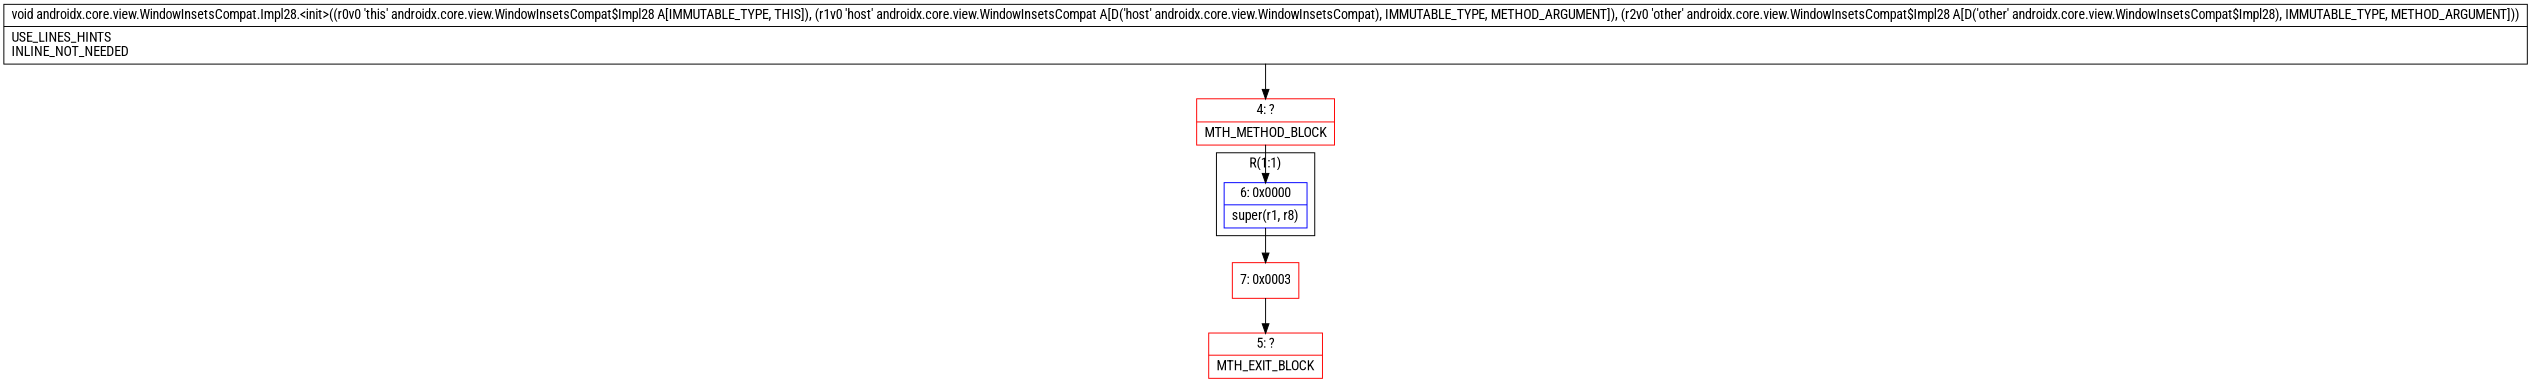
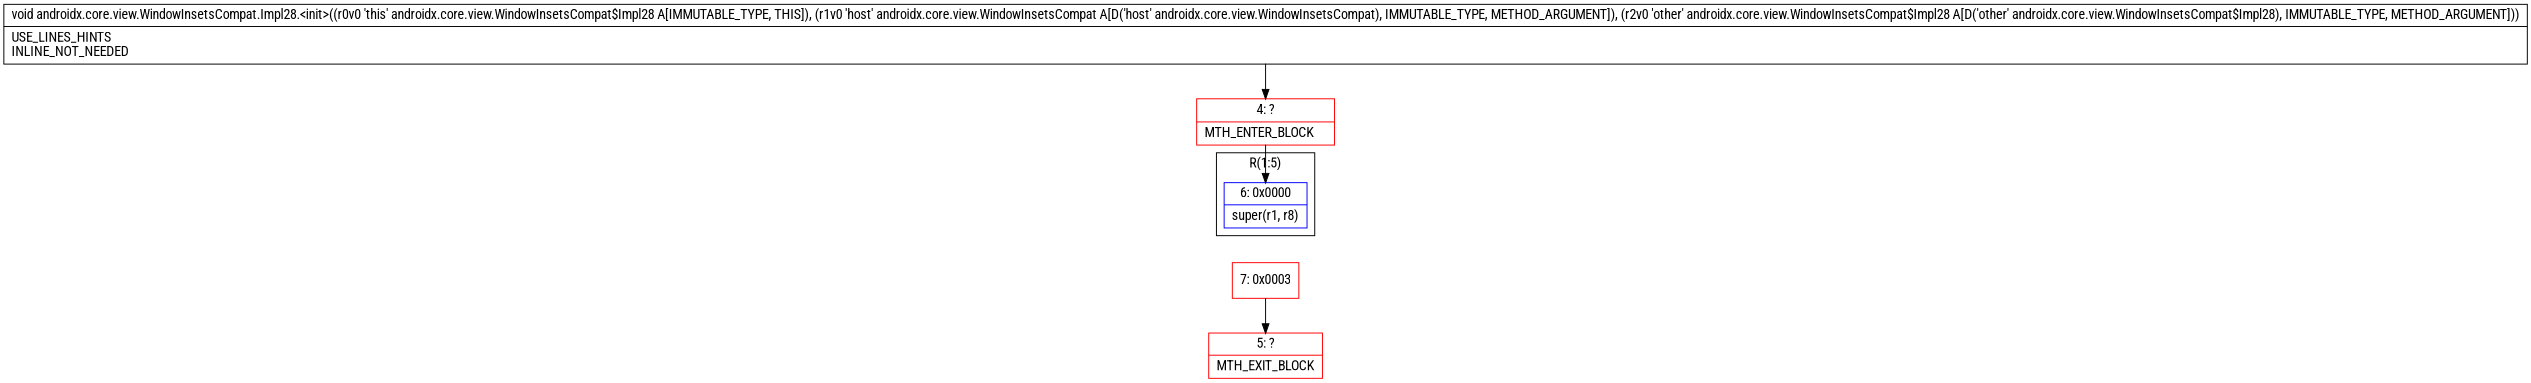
  digraph {
    fontname="Roboto Condensed"
    node [color=red fontname="Roboto Condensed" shape=record]
    edge [fontname="Roboto Condensed"]
    n1 [color=blue label="{6\:\ 0x0000|super(r1, r8)\l}"]
    n2 [label="{7\:\ 0x0003}"]
    n3 [label="{5\:\ ?|MTH_EXIT_BLOCK\l}"]
-   n4 [label="{4\:\ ?|MTH_METHOD_BLOCK\l}"]
+   n4 [label="{4\:\ ?|MTH_ENTER_BLOCK\l}"]
    n5 [label="{void androidx.core.view.WindowInsetsCompat.Impl28.\<init\>((r0v0 'this' androidx.core.view.WindowInsetsCompat$Impl28 A[IMMUTABLE_TYPE, THIS]), (r1v0 'host' androidx.core.view.WindowInsetsCompat A[D('host' androidx.core.view.WindowInsetsCompat), IMMUTABLE_TYPE, METHOD_ARGUMENT]), (r2v0 'other' androidx.core.view.WindowInsetsCompat$Impl28 A[D('other' androidx.core.view.WindowInsetsCompat$Impl28), IMMUTABLE_TYPE, METHOD_ARGUMENT]))  | USE_LINES_HINTS\lINLINE_NOT_NEEDED\l}" color=""]
    subgraph cluster_1 {
-     label="R(1:1)"
+     label="R(1:5)"
      n1
    }
-   n1 -> n2
    n2 -> n3
    n4 -> n1
    n5 -> n4
  }
